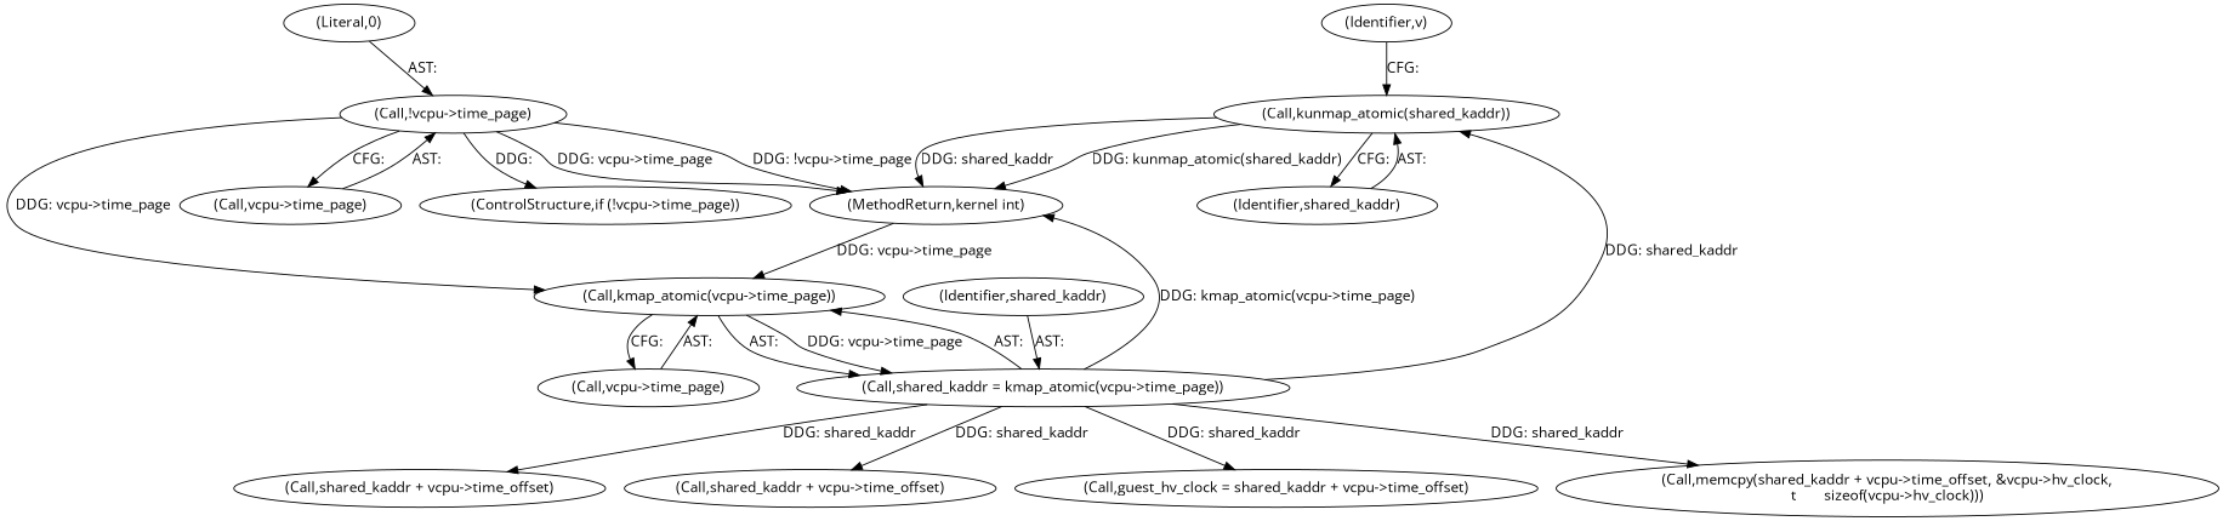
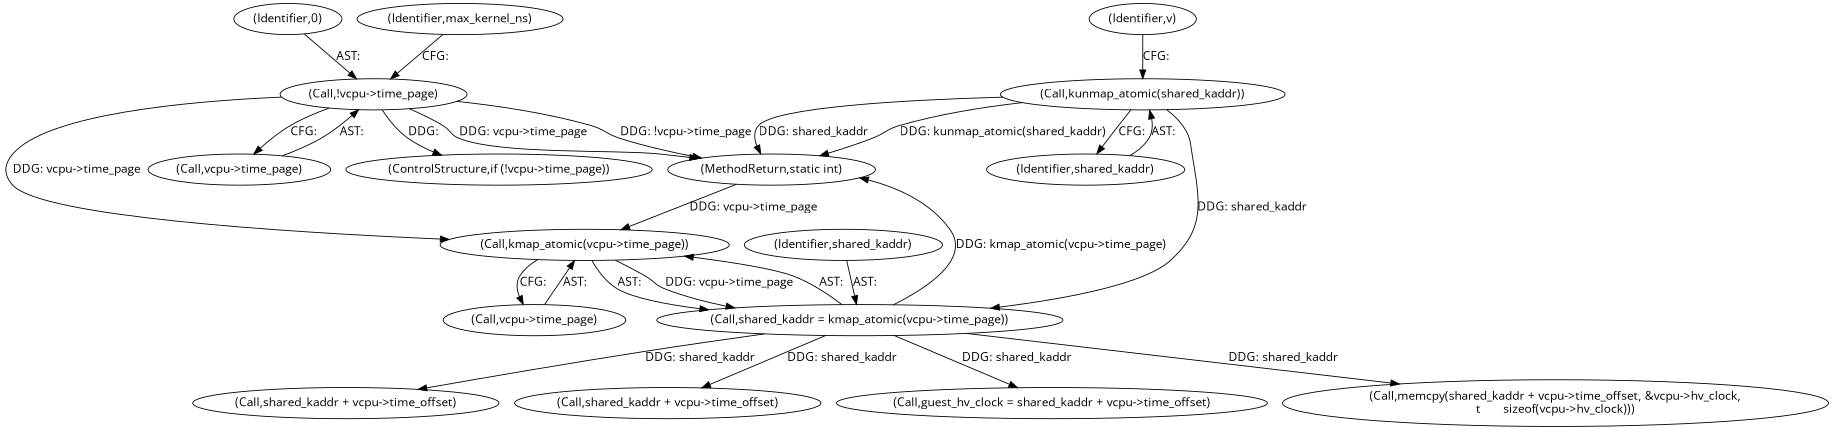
  digraph {
    fontname="Open Sans"
    node [fontname="Open Sans"]
    edge [fontname="Open Sans"]
    n1 [label="(Call,kunmap_atomic(shared_kaddr))"]
    n2 [label="(Identifier,shared_kaddr)"]
-   n3 [label="(MethodReturn,kernel int)"]
+   n3 [label="(MethodReturn,static int)"]
    n4 [label="(Call,kmap_atomic(vcpu->time_page))"]
    n5 [label="(Call,shared_kaddr = kmap_atomic(vcpu->time_page))"]
    n6 [label="(Call,shared_kaddr + vcpu->time_offset)"]
    n7 [label="(Call,shared_kaddr + vcpu->time_offset)"]
    n8 [label="(Call,guest_hv_clock = shared_kaddr + vcpu->time_offset)"]
    n9 [label="(Call,memcpy(shared_kaddr + vcpu->time_offset, &vcpu->hv_clock,\n\t       sizeof(vcpu->hv_clock)))"]
    n10 [label="(Call,vcpu->time_page)"]
    n11 [label="(Call,!vcpu->time_page)"]
    n12 [label="(Call,vcpu->time_page)"]
    n13 [label="(ControlStructure,if (!vcpu->time_page))"]
-   n15 [label="(Literal,0)"]
+   n14 [label="(Identifier,max_kernel_ns)"]
+   n15 [label="(Identifier,0)"]
    n16 [label="(Identifier,shared_kaddr)"]
    n17 [label="(Identifier,v)"]
    n1 -> n2 [label="CFG: "]
    n1 -> n3 [label="DDG: kunmap_atomic(shared_kaddr)"]
    n1 -> n3 [label="DDG: shared_kaddr"]
    n2 -> n1 [label="AST: "]
    n3 -> n4 [label="DDG: vcpu->time_page"]
    n4 -> n5 [label="AST: "]
    n4 -> n5 [label="DDG: vcpu->time_page"]
    n4 -> n10 [label="CFG: "]
-   n5 -> n1 [label="DDG: shared_kaddr"]
+   n1 -> n5 [label="DDG: shared_kaddr"]
    n5 -> n3 [label="DDG: kmap_atomic(vcpu->time_page)"]
    n5 -> n4 [label="AST: "]
    n5 -> n6 [label="DDG: shared_kaddr"]
    n5 -> n7 [label="DDG: shared_kaddr"]
    n5 -> n8 [label="DDG: shared_kaddr"]
    n5 -> n9 [label="DDG: shared_kaddr"]
    n10 -> n4 [label="AST: "]
    n11 -> n3 [label="DDG: !vcpu->time_page"]
    n11 -> n3 [label="DDG: vcpu->time_page"]
    n11 -> n4 [label="DDG: vcpu->time_page"]
    n11 -> n12 [label="CFG: "]
    n11 -> n13 [label="DDG: "]
    n12 -> n11 [label="AST: "]
+   n14 -> n11 [label="CFG: "]
    n15 -> n11 [label="AST: "]
    n16 -> n5 [label="AST: "]
    n17 -> n1 [label="CFG: "]
  }
